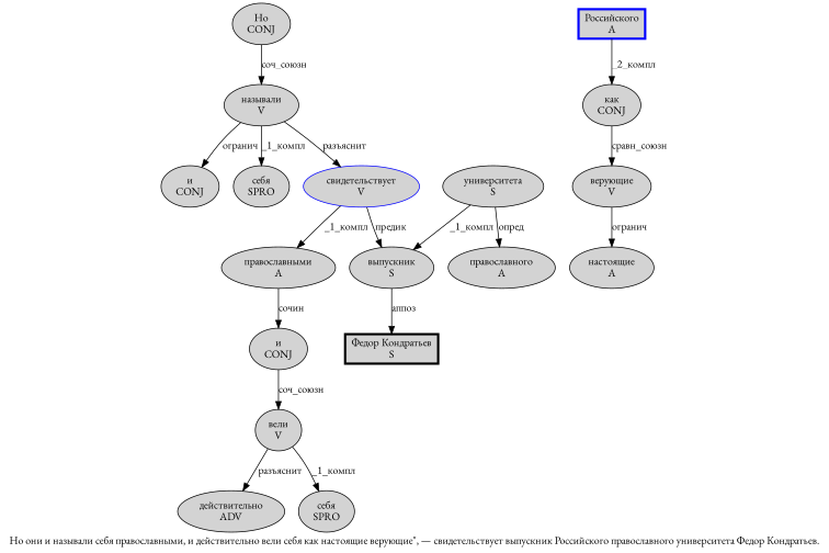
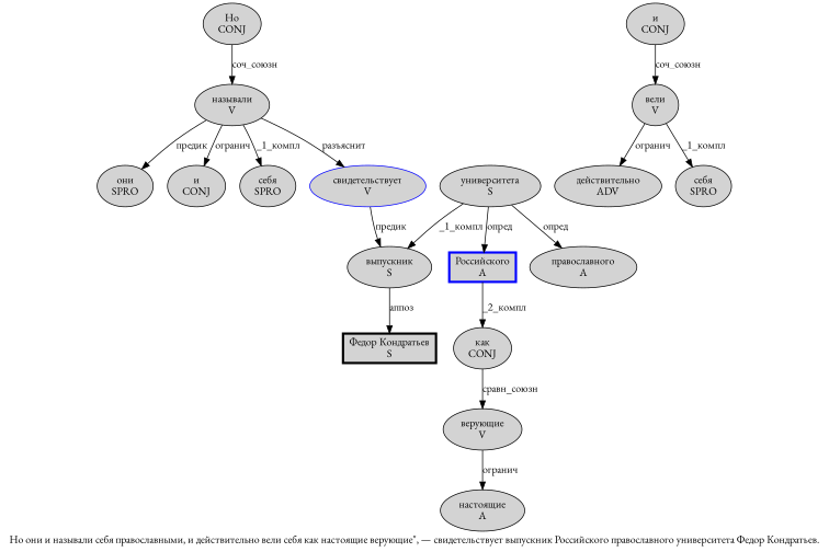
  digraph {
    fontname="EB Garamond"
    label="Но они и называли себя православными, и действительно вели себя как настоящие верующие\", — свидетельствует выпускник Российского православного университета Федор Кондратьев."
    node [fillcolor=lightgray fontname="EB Garamond" penwidth=1 shape=ellipse style=filled]
    edge [fontname="EB Garamond"]
    n1 [label="Но\nCONJ"]
    n2 [label="называли\nV"]
+   n3 [label="они\nSPRO"]
    n4 [label="и\nCONJ"]
    n5 [label="себя\nSPRO"]
    n6 [color=blue label="свидетельствует\nV"]
-   n7 [label="православными\nA"]
    n8 [label="выпускник\nS"]
    n9 [label="и\nCONJ"]
    n10 [label="вели\nV"]
    n11 [label="действительно\nADV"]
    n12 [label="себя\nSPRO"]
    n13 [label="как\nCONJ"]
    n14 [label="верующие\nV"]
    n15 [label="настоящие\nA"]
    n16 [color=black label="Федор Кондратьев\nS" penwidth=3 shape=box]
    n17 [label="университета\nS"]
    n18 [color=blue label="Российского\nA" penwidth=3 shape=box]
    n19 [label="православного\nA"]
    n1 -> n2 [label="соч_союзн"]
+   n2 -> n3 [label="предик"]
    n2 -> n4 [label="огранич"]
    n2 -> n5 [label="_1_компл"]
    n2 -> n6 [label="разъяснит"]
-   n6 -> n7 [label="_1_компл"]
    n6 -> n8 [label="предик"]
-   n7 -> n9 [label="сочин"]
    n8 -> n16 [label="аппоз"]
    n9 -> n10 [label="соч_союзн"]
-   n10 -> n11 [label="разъяснит"]
+   n10 -> n11 [label="огранич"]
    n10 -> n12 [label="_1_компл"]
    n13 -> n14 [label="сравн_союзн"]
    n14 -> n15 [label="огранич"]
    n17 -> n8 [label="_1_компл"]
+   n17 -> n18 [label="опред"]
    n17 -> n19 [label="опред"]
    n18 -> n13 [label="_2_компл"]
  }
